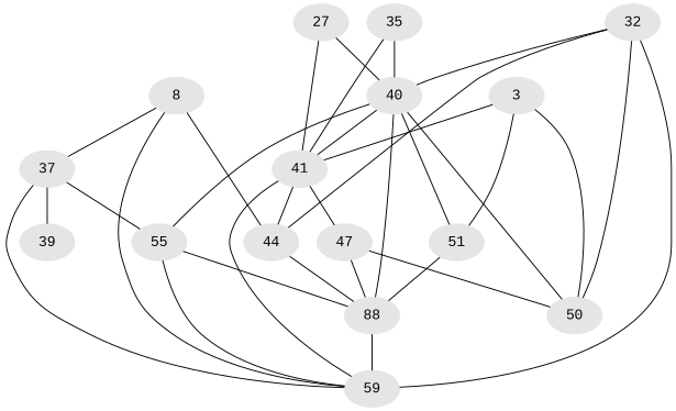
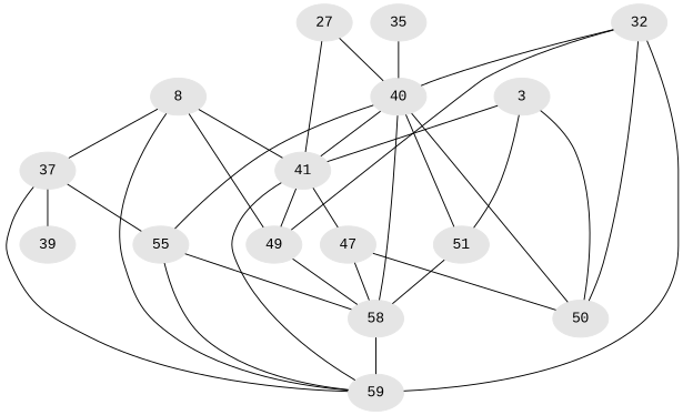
  graph {
    fontname="Liberation Mono"
    node [color=gray90 fontname="Liberation Mono" style=filled]
    edge [fontname="Liberation Mono"]
    3 [super="+1"]
    41 [super="+10+38+15"]
    50 [super="+11+46"]
    51 [super="+44"]
-   49 [super="+6+45" label=44]
+   49 [super="+6+45"]
    59 [super="+16+52+57"]
    47 [super="+36"]
-   58 [super="+48+30+56" label=88]
+   58 [super="+48+30+56"]
    55 [super="+13+18"]
    8 [super="+4"]
    n11 [label=37 super="+5"]
    39
    40 [super="+19+34+33+29"]
    27
    32 [super="+9"]
    35
    3 -- 41
    3 -- 50
    3 -- 51 [weight=2]
    41 -- 49 [weight=2]
    41 -- 59
    41 -- 47
    51 -- 58 [weight=4]
    49 -- 58 [weight=3]
    47 -- 50 [weight=2]
    47 -- 58 [weight=2]
    58 -- 59 [weight=5]
    55 -- 59 [weight=2]
    55 -- 58 [weight=2]
    8 -- 49 [weight=2]
    8 -- 59
    8 -- n11 [weight=2]
    n11 -- 59
    n11 -- 55 [weight=2]
    n11 -- 39
    40 -- 41
    40 -- 50
    40 -- 51
    40 -- 58 [weight=6]
    40 -- 55 [weight=4]
    27 -- 41
    27 -- 40 [weight=3]
    32 -- 50 [weight=2]
    32 -- 49
    32 -- 59 [weight=2]
    32 -- 40
-   35 -- 41
+   8 -- 41
    35 -- 40 [weight=3]
  }
